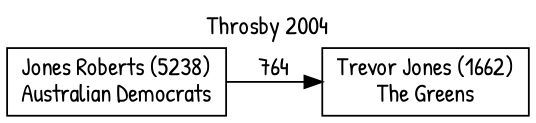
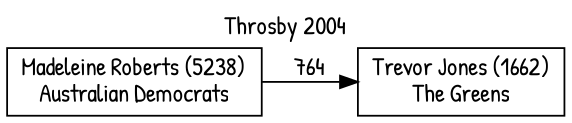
  digraph {
    label="Throsby 2004"
    labelloc=t
    mclimit=10
    rankdir=LR
    fontname="Patrick Hand"
    node [shape=box fontname="Patrick Hand"]
-   n1 [label="Jones Roberts (5238)\nAustralian Democrats"]
+   n1 [label="Madeleine Roberts (5238)\nAustralian Democrats"]
    n2 [label="Trevor Jones (1662)\nThe Greens"]
    n1 -> n2 [label=764 fontname="Patrick Hand"]
  }
